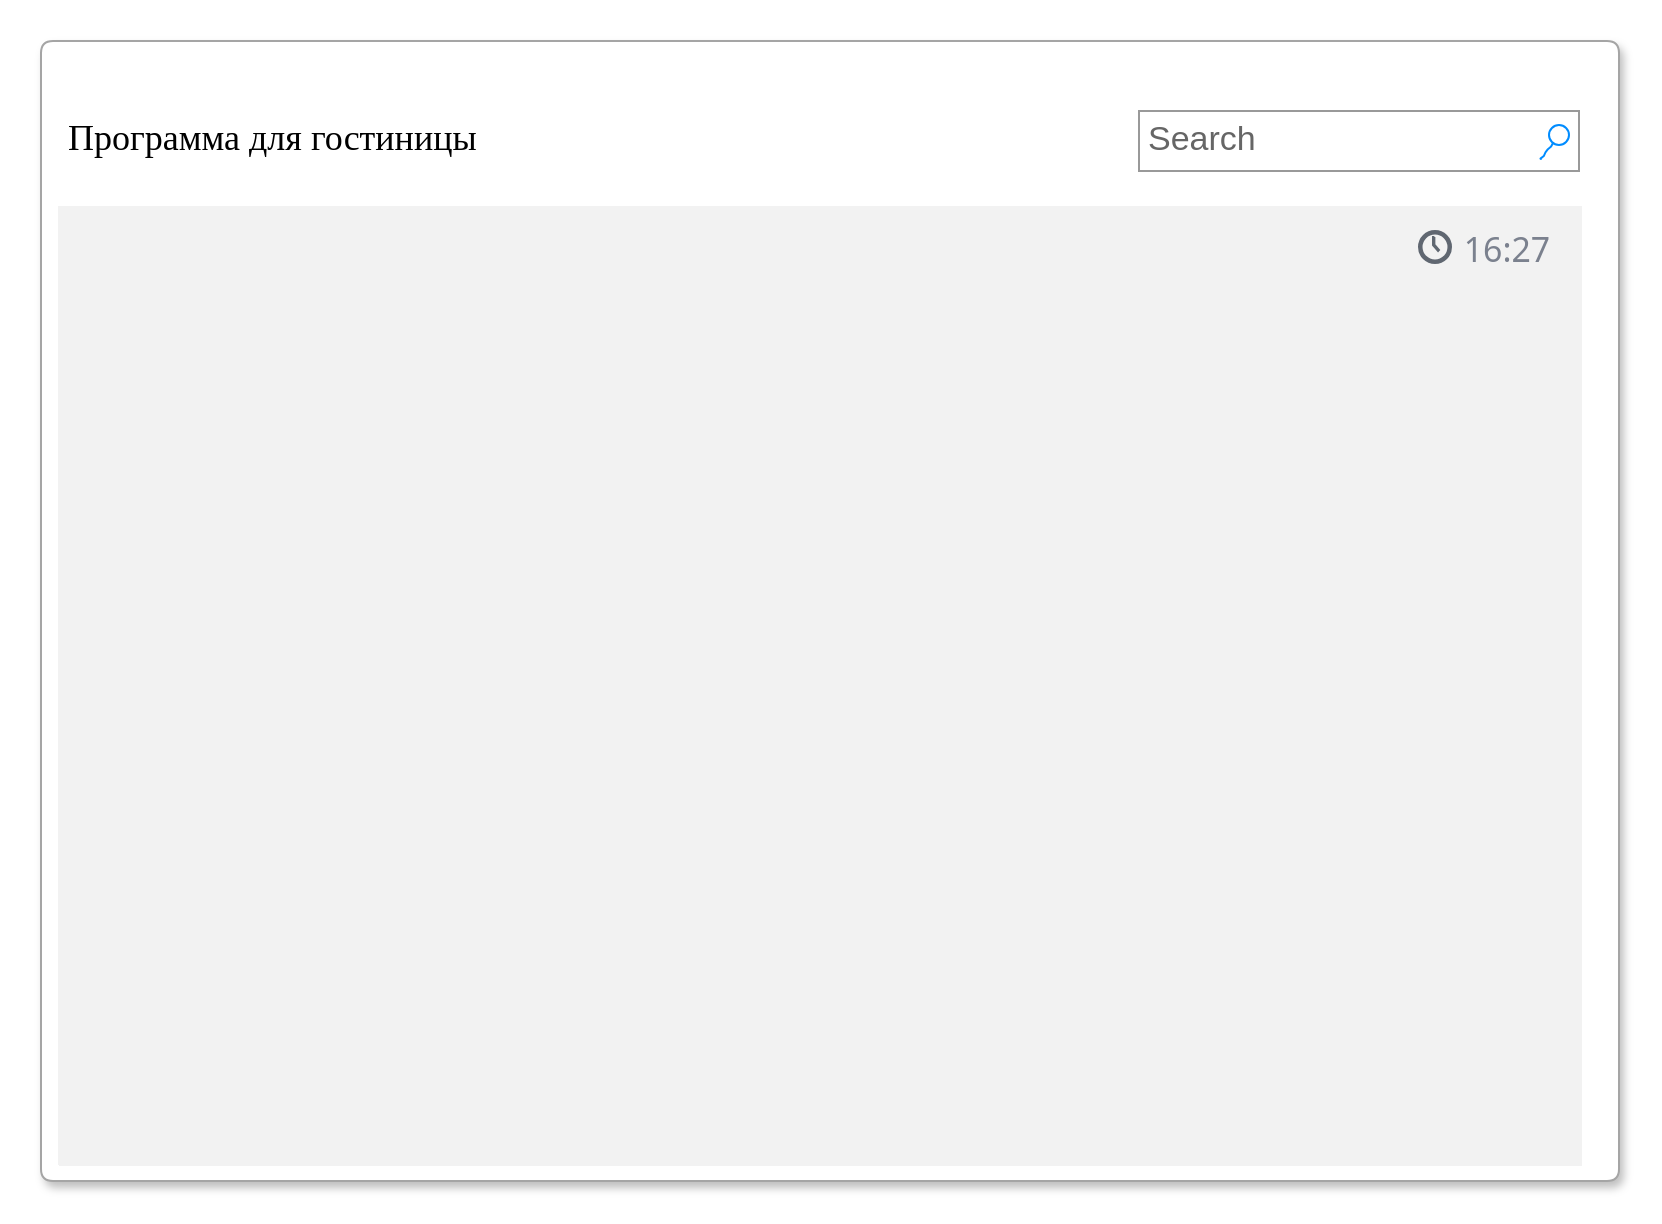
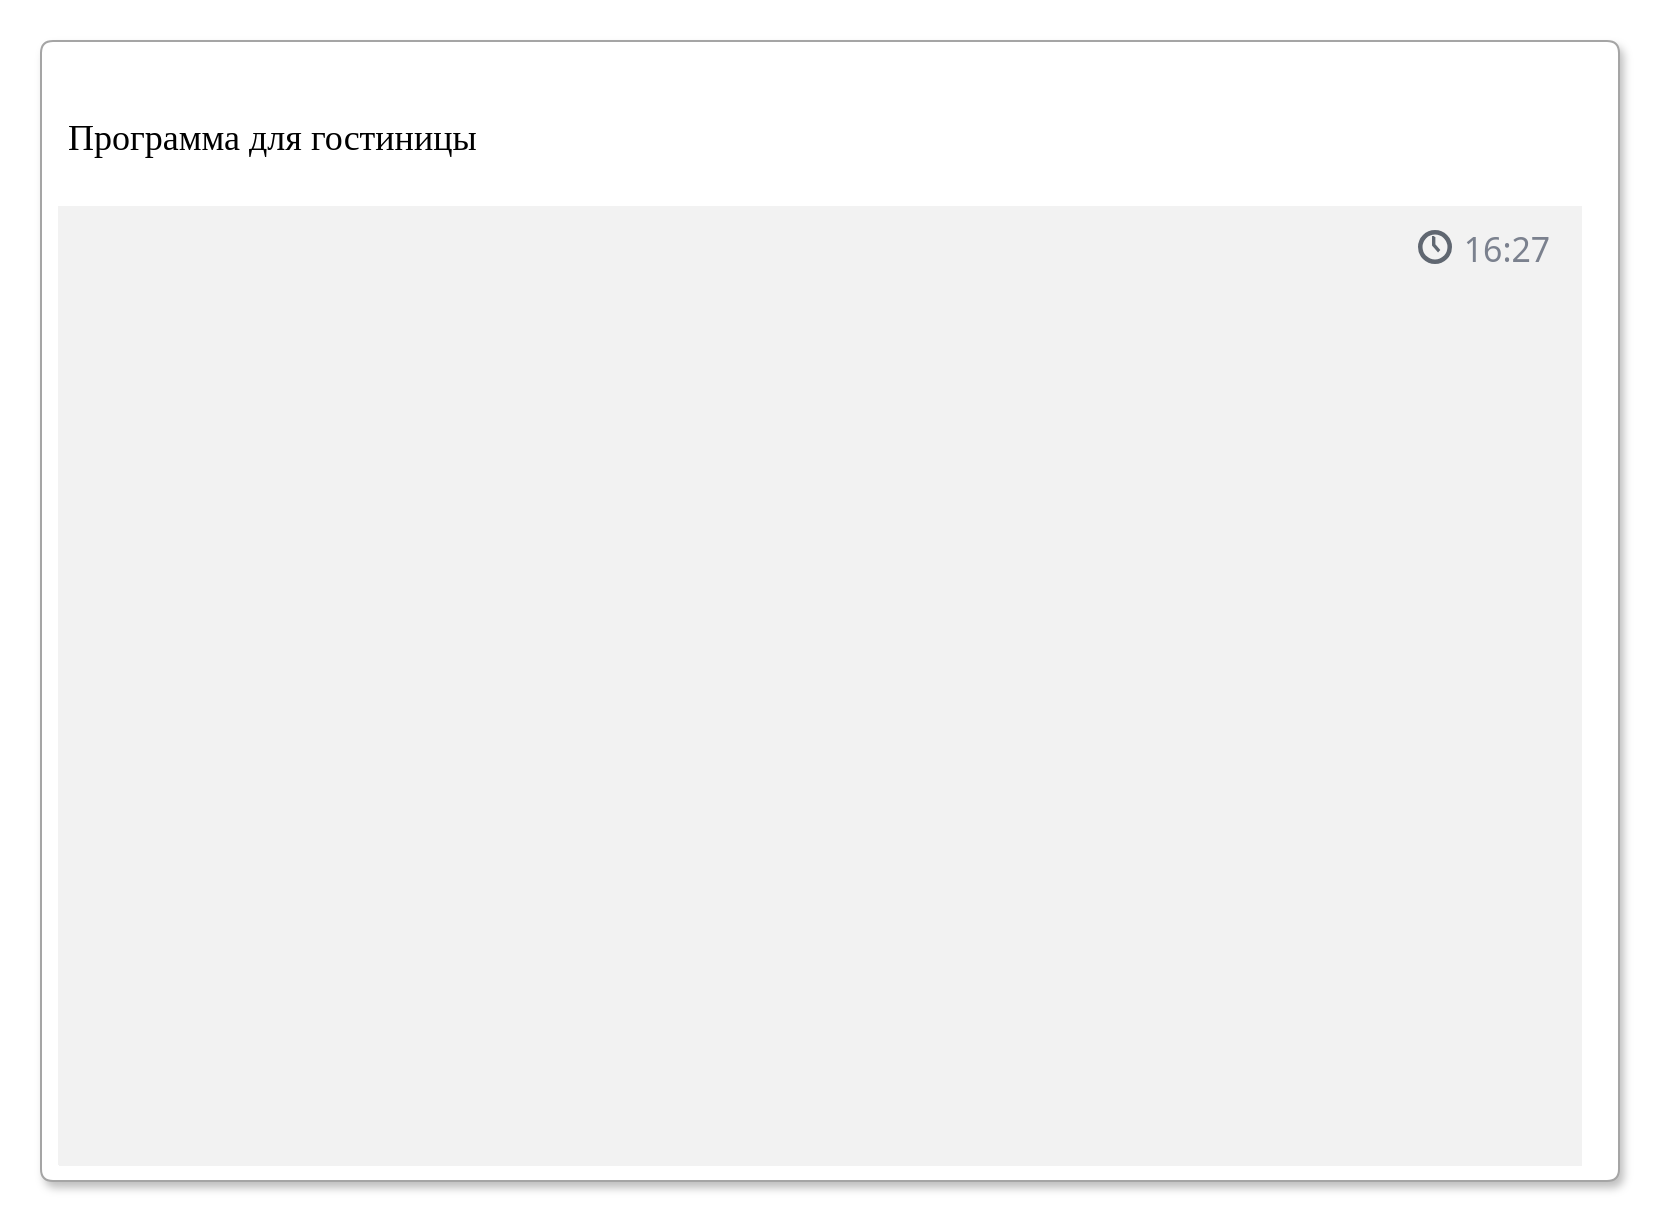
  <mxCell id="0" />
  <mxCell id="1" parent="0" />
  <mxCell id="2" value="" style="vsdxID=757;fillColor=#ffffff;gradientColor=none;shape=stencil(nZBLDsIwEENPM/uQSFyglAtwgogMzYiQVGn4nr5pDVLVBYvuxvazRjKZZvC2Z9JqKDld+SmueDIH0lqi5yylXmRaMs0lZe5yukcH3dtKajU77NDZTbRWNp9P8mF4e3go3dJjevZCpBC9v2UFfQQaJC7QX7gJ/oNuBFfv6zHPgaEkBKy5zNfzVQvTm3YE);strokeColor=#a5a5a5;shadow=1;points=[[0.99,0,0],[0.01,0,0]];labelBackgroundColor=none;rounded=1;html=1;whiteSpace=wrap;" vertex="1" parent="1"><mxGeometry x="20" y="20" width="789" height="570" as="geometry" /></mxCell>
  <mxCell id="3" value="&lt;div style=&quot;&quot;&gt;&lt;font style=&quot;font-family: Calibri; color: rgb(0, 0, 0); direction: ltr; letter-spacing: 0px; line-height: 120%; opacity: 1;&quot;&gt;&lt;font style=&quot;font-size: 18px;&quot;&gt;Программа для гостиницы&lt;/font&gt;&lt;br&gt;&lt;/font&gt;&lt;/div&gt;" style="verticalAlign=top;align=left;vsdxID=758;fillColor=none;gradientColor=none;shape=stencil(nZBLDsIwEENPM/uQSFyglAtwgogMzYiQVGn4nr5pDVLVBYvuxvazRjKZZvC2Z9JqKDld+SmueDIH0lqi5yylXmRaMs0lZe5yukcH3dtKajU77NDZTbRWNp9P8mF4e3go3dJjevZCpBC9v2UFfQQaJC7QX7gJ/oNuBFfv6zHPgaEkhGWyHq5aGN20Iw==);strokeColor=none;spacingTop=3;spacingBottom=3;spacingLeft=3;spacingRight=3;points=[[0.98,0,0],[0.02,0,0]];labelBackgroundColor=none;rounded=1;html=1;whiteSpace=wrap;" vertex="1" parent="2"><mxGeometry x="9" y="31.5" width="778" height="37" as="geometry" /></mxCell>
- <mxCell id="4" value="Search" style="strokeWidth=1;shadow=0;dashed=0;align=center;html=1;shape=mxgraph.mockup.forms.searchBox;strokeColor=#999999;mainText=;strokeColor2=#008cff;fontColor=#666666;fontSize=17;align=left;spacingLeft=3;rounded=0;labelBackgroundColor=none;comic=1;" parent="2" vertex="1"><mxGeometry x="549" y="35" width="220" height="30" as="geometry" /></mxCell>
  <mxCell id="5" value="" style="vsdxID=759;fillColor=none;gradientColor=none;strokeColor=none;spacingTop=-3;spacingBottom=-3;spacingLeft=-3;spacingRight=-3;points=[];labelBackgroundColor=none;rounded=0;html=1;whiteSpace=wrap;" vertex="1" parent="2"><mxGeometry x="9" y="83" width="761" height="479" as="geometry" /></mxCell>
  <mxCell id="6" style="vsdxID=760;fillColor=none;gradientColor=none;strokeColor=none;spacingTop=-3;spacingBottom=-3;spacingLeft=-3;spacingRight=-3;points=[];labelBackgroundColor=none;rounded=0;html=1;whiteSpace=wrap;" vertex="1" parent="5"><mxGeometry width="761" height="479" as="geometry" /></mxCell>
  <mxCell id="7" style="vsdxID=761;fillColor=#f2f2f2;gradientColor=none;shape=stencil(nZBLDoAgDERP0z3SIyjew0SURgSD+Lu9kMZoXLhwN9O+tukAlrNpJg1SzDH4QW/URgNYgZTkjA4UkwJUgGXng+6DX1zLfmoymdXo17xh5zmRJ6Q42BWCfc2oJfdAr+Yv+AP9Cb7OJ3H/2JG1HNGz/84klThPVCc=);strokeColor=#f2f2f2;spacingTop=-3;spacingBottom=-3;spacingLeft=-3;spacingRight=-3;points=[];labelBackgroundColor=none;rounded=0;html=1;whiteSpace=wrap;" vertex="1" parent="6"><mxGeometry width="761" height="479" as="geometry" /></mxCell>
  <mxCell id="8" value="" style="vsdxID=782;fillColor=none;gradientColor=none;strokeColor=none;spacingTop=-3;spacingBottom=-3;spacingLeft=-3;spacingRight=-3;points=[];labelBackgroundColor=none;rounded=0;html=1;whiteSpace=wrap;" vertex="1" parent="6"><mxGeometry x="680" y="12" width="16" height="16" as="geometry" /></mxCell>
  <mxCell id="9" style="vsdxID=783;fillColor=#606771;gradientColor=none;shape=stencil(lVTbcsIgEP0aXpmFbRN9tvofjsaGaZo4GCv8fZMSymWHjL7B5iznkp1luLu1x2vDJNxGPXw1D3UeW4YfTErVt41W43RiuGe4uwy6+dTDvT+7+/U4I+fT9/Azv2Bc3zvMLRKsu24lF+KvcnDo0107uHAAWfHN29Ii8h4w0pVqvtkuIF9BLqoFhASEiZgCdYSnYjxzrI+IMZiZzpWUmIN4S8R45igGS8V46hj1lOu4gcoxNF5L9ZR8k7/dqf6F2VidpFVTUnKsU1OQGoIsydDgzcArKUKWYM0rzAYnkrSUBMB6fh5QGpvA4onDkznH/7RG0jDHPOU1wGnahrLYNPGS14RydU4S5HQIq+eius5trvh7vqqmkltzuP8F);strokeColor=#606771;spacingTop=-3;spacingBottom=-3;spacingLeft=-3;spacingRight=-3;points=[];labelBackgroundColor=none;rounded=0;html=1;whiteSpace=wrap;" vertex="1" parent="8"><mxGeometry width="16" height="16" as="geometry" /></mxCell>
  <mxCell id="10" style="vsdxID=784;fillColor=#606771;gradientColor=none;shape=stencil(nZJRDoIwDEBPs99maweBb8R7GAFZRCADFW4v2BFBA0b/2tfXpdsqKGryQ50KlE1rq3N6N0mbC9oJRFPmqTXtEAmKBUVZZdOTra5lwnl9GM0xulS38YSO+xAh8MculD0T+cz2LBemnMnyP9HzgfRcPl4tz6CWuku9ACQx6pCRAqWd5IgXgnaoI0YE2rX1jvgSMFgfM9CLOZXcuNJUnOQQQal1/fNdPQ1yY5afPuKLPASv/85MUfC6zOvv+zEg3i2KHw==);strokeColor=#606771;spacingTop=-3;spacingBottom=-3;spacingLeft=-3;spacingRight=-3;points=[];labelBackgroundColor=none;rounded=0;html=1;whiteSpace=wrap;" vertex="1" parent="8"><mxGeometry x="7" y="3" width="3" height="7" as="geometry" /></mxCell>
  <mxCell id="11" style="vsdxID=785;fillColor=#606771;gradientColor=none;shape=stencil(vVHLDsIgEPwajiQI6RfU+h8bu22JCGRB2/69kG1iazx58DazM/vIjjBtmiCi0CplCjecbZ8nYc5Ca+snJJsLEqYTph0C4Ujh4XvmEaqzont41gkL96naodXKrGF6YSfQtUi0OXXDVlqPfJNP6usotUhYbJIUMmQb/GGrAxpRljVycDBuc1hKM2LclX8/7H9nFfB+82Cd45T2+mcspcSRmu4F);strokeColor=#606771;spacingTop=-3;spacingBottom=-3;spacingLeft=-3;spacingRight=-3;points=[];labelBackgroundColor=none;rounded=0;html=1;whiteSpace=wrap;" vertex="1" parent="8"><mxGeometry x="7" y="2" as="geometry" /></mxCell>
  <mxCell id="12" style="vsdxID=786;fillColor=#606771;gradientColor=none;shape=stencil(vVHLDsIgEPwajiQI6RfU+h8bu22JCGRB2/69kG1iazx58DazM/vIjjBtmiCi0CplCjecbZ8nYc5Ca+snJJsLEqYTph0C4Ujh4XvmEaqzont41gkL96naodXKrGF6YSfQtUi0OXXDVlqPfJNP6usotUhYbJIUMmQb/GGrAxpRljVycDBuc1hKM2LclX8/7H9nFfB+82Cd45T2+mcspcSRmu4F);strokeColor=#606771;spacingTop=-3;spacingBottom=-3;spacingLeft=-3;spacingRight=-3;points=[];labelBackgroundColor=none;rounded=0;html=1;whiteSpace=wrap;" vertex="1" parent="8"><mxGeometry x="7" y="13" as="geometry" /></mxCell>
  <mxCell id="13" style="vsdxID=787;fillColor=#606771;gradientColor=none;shape=stencil(vVHLDsIgEPwajiQI6RfU+h8bu22JCGRB2/69kG1iazx58DazM/vIjjBtmiCi0CplCjecbZ8nYc5Ca+snJJsLEqYTph0C4Ujh4XvmEaqzont41gkL96naodXKrGF6YSfQtUi0OXXDVlqPfJNP6usotUhYbJIUMmQb/GGrAxpRljVycDBuc1hKM2LclX8/7H9nFfB+82Cd45T2+mcspcSRmu4F);strokeColor=#606771;spacingTop=-3;spacingBottom=-3;spacingLeft=-3;spacingRight=-3;points=[];labelBackgroundColor=none;rounded=0;html=1;whiteSpace=wrap;" vertex="1" parent="8"><mxGeometry x="2" y="7" as="geometry" /></mxCell>
  <mxCell id="14" style="vsdxID=788;fillColor=#606771;gradientColor=none;shape=stencil(vVHLDsIgEPwajiQI6RfU+h8bu22JCGRB2/69kG1iazx58DazM/vIjjBtmiCi0CplCjecbZ8nYc5Ca+snJJsLEqYTph0C4Ujh4XvmEaqzont41gkL96naodXKrGF6YSfQtUi0OXXDVlqPfJNP6usotUhYbJIUMmQb/GGrAxpRljVycDBuc1hKM2LclX8/7H9nFfB+82Cd45T2+mcspcSRmu4F);strokeColor=#606771;spacingTop=-3;spacingBottom=-3;spacingLeft=-3;spacingRight=-3;points=[];labelBackgroundColor=none;rounded=0;html=1;whiteSpace=wrap;" vertex="1" parent="8"><mxGeometry x="13" y="7" as="geometry" /></mxCell>
  <mxCell id="15" value="&lt;div style=&quot;font-size: 1px&quot;&gt;&lt;font style=&quot;font-size:16.93px;font-family:Segoe UI;color:#7b818e;direction:ltr;letter-spacing:0px;line-height:120%;opacity:1&quot;&gt;16:27&lt;br/&gt;&lt;/font&gt;&lt;/div&gt;" style="text;vsdxID=782;fillColor=none;gradientColor=none;strokeColor=none;spacingTop=-3;spacingBottom=-3;spacingLeft=-3;spacingRight=-3;points=[];labelBackgroundColor=none;rounded=0;html=1;whiteSpace=wrap;verticalAlign=middle;align=center;;html=1;" vertex="1" parent="8"><mxGeometry x="21.81" y="-0.28" width="44.83" height="20.33" as="geometry" /></mxCell>
